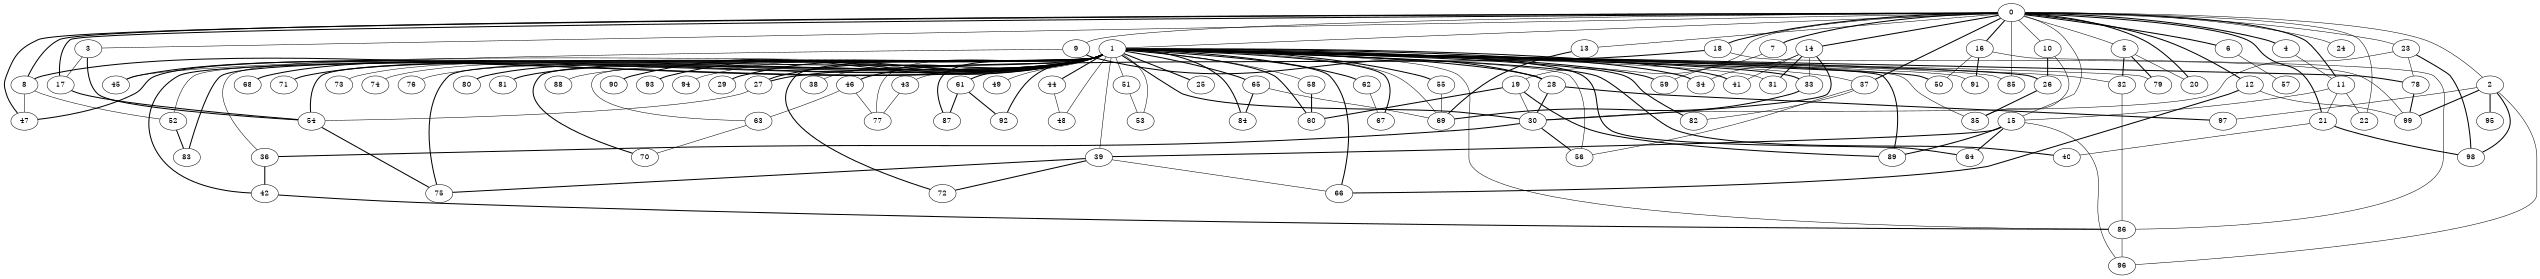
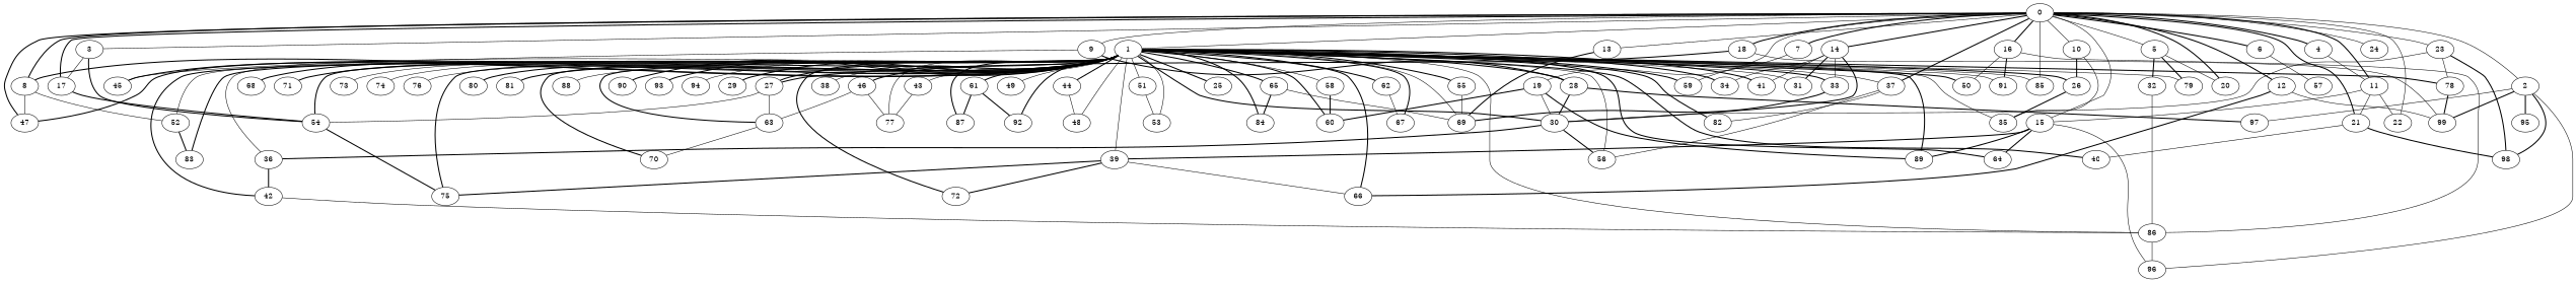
  graph {
    edge [style=bold]
    0
    1
    2
    3
    4
    5
    6
    7
    8
    9
    10
    11
    12
    13
    14
    15
    16
    17
    18
    19
    20
    21
    22
    23
    24
    47
    37
    85
    25
    26
    27
    28
    29
    30
    31
    32
    33
    34
    35
    36
    38
    39
    40
    41
    42
    43
    44
    45
    46
    48
    49
    50
    51
    52
    53
    54
    55
    56
    58
    59
    60
    61
    62
    63
    64
    65
    66
    67
    68
    69
    70
    71
    72
    73
    74
    75
    76
    77
    78
    79
    80
    81
    82
    83
    84
    86
    87
    88
    89
    90
    91
    92
    93
    94
    96
    98
    99
    97
    95
    57
    0 -- 1 [style=solid]
    0 -- 2 [style=solid]
    0 -- 3 [style=solid]
    0 -- 4
    0 -- 5 [style=solid]
    0 -- 6
    0 -- 7
    0 -- 8
    0 -- 9 [style=solid]
    0 -- 10 [style=solid]
    0 -- 11
    0 -- 12
    0 -- 13 [style=solid]
    0 -- 14
    0 -- 15 [style=solid]
    0 -- 16
    0 -- 17
    0 -- 18
    0 -- 19 [style=solid]
    0 -- 20
    0 -- 21
    0 -- 22 [style=solid]
    0 -- 23 [style=solid]
    0 -- 24 [style=solid]
    0 -- 47
    0 -- 37
    0 -- 85 [style=solid]
    1 -- 8
    1 -- 47
    1 -- 37 [style=solid]
    1 -- 85 [style=solid]
    1 -- 25
    1 -- 26
    1 -- 27
    1 -- 28
    1 -- 29
    1 -- 30
    1 -- 31 [style=solid]
-   1 -- 32 [style=solid]
    1 -- 33
    1 -- 34
    1 -- 35 [style=solid]
    1 -- 36 [style=solid]
    1 -- 38 [style=solid]
    1 -- 39 [style=solid]
    1 -- 40
    1 -- 41
    1 -- 42
    1 -- 43 [style=solid]
    1 -- 44
    1 -- 45
    1 -- 46
    1 -- 48 [style=solid]
    1 -- 49 [style=solid]
    1 -- 50
    1 -- 51 [style=solid]
    1 -- 52 [style=solid]
    1 -- 53 [style=solid]
    1 -- 54
    1 -- 55
    1 -- 56 [style=solid]
    1 -- 58 [style=solid]
    1 -- 59
    1 -- 60
    1 -- 61
    1 -- 62
-   1 -- 63 [style=solid]
+   1 -- 63
    1 -- 64
    1 -- 65
    1 -- 66
    1 -- 67
    1 -- 68
    1 -- 69 [style=solid]
    1 -- 70
    1 -- 71
    1 -- 72
    1 -- 73 [style=solid]
    1 -- 74 [style=solid]
    1 -- 75
    1 -- 76 [style=solid]
    1 -- 77 [style=solid]
    1 -- 78
    1 -- 79 [style=solid]
    1 -- 80
    1 -- 81
    1 -- 82
    1 -- 83
    1 -- 84
    1 -- 86 [style=solid]
    1 -- 87
    1 -- 88 [style=solid]
    1 -- 89
    1 -- 90
    1 -- 91 [style=solid]
    1 -- 92
    1 -- 93
    1 -- 94 [style=solid]
    2 -- 96 [style=solid]
    2 -- 98
    2 -- 99
    2 -- 97 [style=solid]
    2 -- 95
    3 -- 17 [style=solid]
    3 -- 54
    4 -- 11 [style=solid]
    5 -- 20 [style=solid]
    5 -- 32
    5 -- 79
    6 -- 57 [style=solid]
    7 -- 59 [style=solid]
    8 -- 47 [style=solid]
    8 -- 52 [style=solid]
    9 -- 28
    9 -- 45 [style=solid]
    10 -- 26
    10 -- 35 [style=solid]
    11 -- 15 [style=solid]
    11 -- 21 [style=solid]
    11 -- 22 [style=solid]
    12 -- 66
    12 -- 99 [style=solid]
    13 -- 69
    14 -- 30
    14 -- 31
    14 -- 33 [style=solid]
    14 -- 34 [style=solid]
    14 -- 41 [style=solid]
    15 -- 39
    15 -- 64
    15 -- 89
    15 -- 96 [style=solid]
    16 -- 50 [style=solid]
    16 -- 86 [style=solid]
    16 -- 91
    17 -- 54
    18 -- 27
    18 -- 99 [style=solid]
    19 -- 30 [style=solid]
    19 -- 60
    19 -- 89
    21 -- 40 [style=solid]
    21 -- 98
    23 -- 30 [style=solid]
    23 -- 78 [style=solid]
    23 -- 98
    37 -- 56 [style=solid]
    37 -- 82 [style=solid]
    26 -- 35
    27 -- 54 [style=solid]
+   27 -- 63 [style=solid]
    28 -- 30
    28 -- 97
    30 -- 36
    30 -- 56
    32 -- 86 [style=solid]
    33 -- 69
    36 -- 42
    39 -- 66 [style=solid]
    39 -- 72
    39 -- 75
-   42 -- 86
+   42 -- 86 [style=solid]
    43 -- 77 [style=solid]
    44 -- 48 [style=solid]
    46 -- 63 [style=solid]
    46 -- 77 [style=solid]
    51 -- 53 [style=solid]
    52 -- 83
    54 -- 75
    55 -- 69 [style=solid]
    58 -- 60
    61 -- 87
    61 -- 92
    62 -- 67 [style=solid]
    63 -- 70 [style=solid]
    65 -- 69 [style=solid]
    65 -- 84
    78 -- 99
    86 -- 96 [style=solid]
  }
